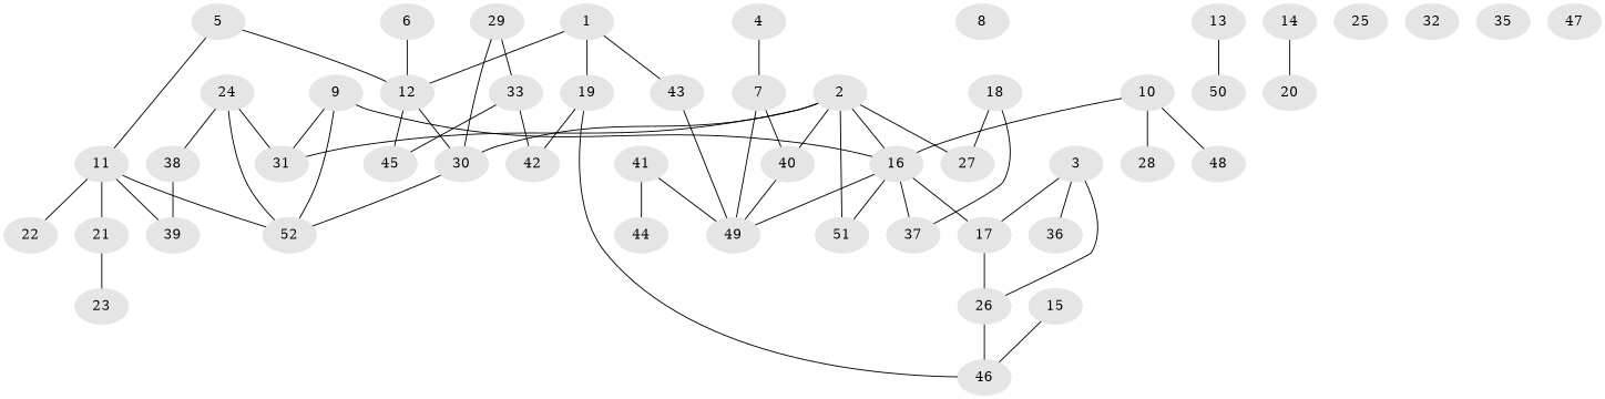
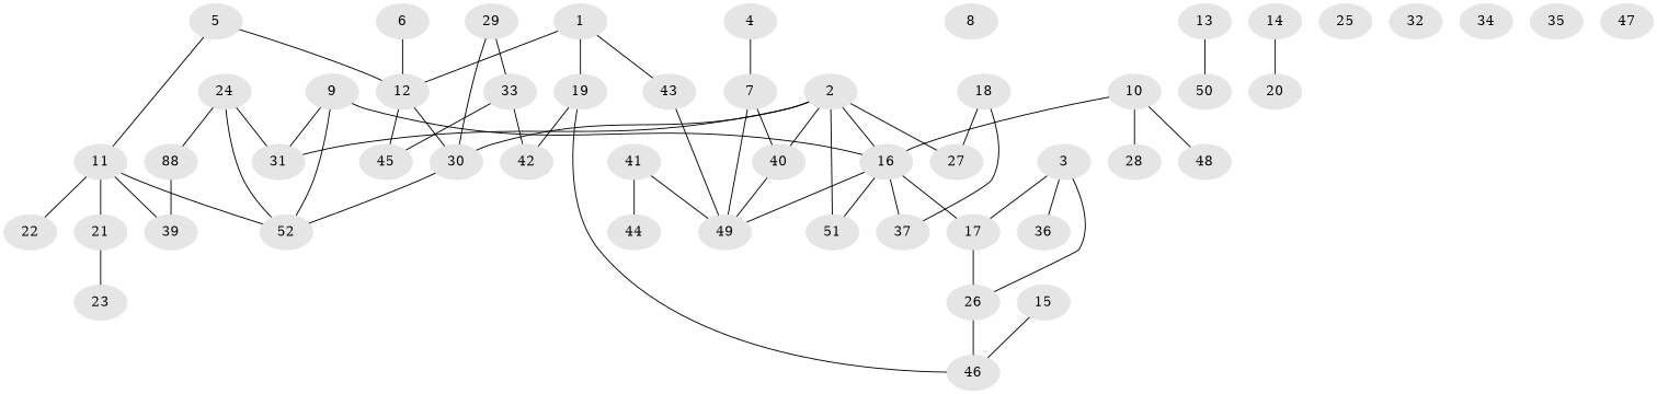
  graph {
    node [color=gray90 style=filled]
    1
    12
    19
    43
    30
    45
    46
    42
    49
    2
    16
    27
    31
    40
    51
    17
    37
    52
    3
    26
    36
    4
    7
    5
    11
    21
    22
    39
    6
    8
    9
    10
    28
    48
    23
    13
    50
    14
    20
    15
    18
    24
-   38
+   38 [label=88]
    25
    29
    33
    32
+   34
    35
    41
    44
    47
    1 -- 12
    1 -- 19
    1 -- 43
    12 -- 30
    12 -- 45
    19 -- 46
    19 -- 42
    43 -- 49
    30 -- 52
    2 -- 30
    2 -- 16
    2 -- 27
    2 -- 31
    2 -- 40
    2 -- 51
    16 -- 49
    16 -- 51
    16 -- 17
    16 -- 37
    40 -- 49
    17 -- 26
    3 -- 17
    3 -- 26
    3 -- 36
    26 -- 46
    4 -- 7
    7 -- 49
    7 -- 40
    5 -- 12
    5 -- 11
    11 -- 52
    11 -- 21
    11 -- 22
    11 -- 39
    21 -- 23
    6 -- 12
    9 -- 16
    9 -- 31
    9 -- 52
    10 -- 16
    10 -- 28
    10 -- 48
    13 -- 50
    14 -- 20
    15 -- 46
    18 -- 27
    18 -- 37
    24 -- 31
    24 -- 52
    24 -- 38
    38 -- 39
    29 -- 30
    29 -- 33
    33 -- 45
    33 -- 42
    41 -- 49
    41 -- 44
  }
